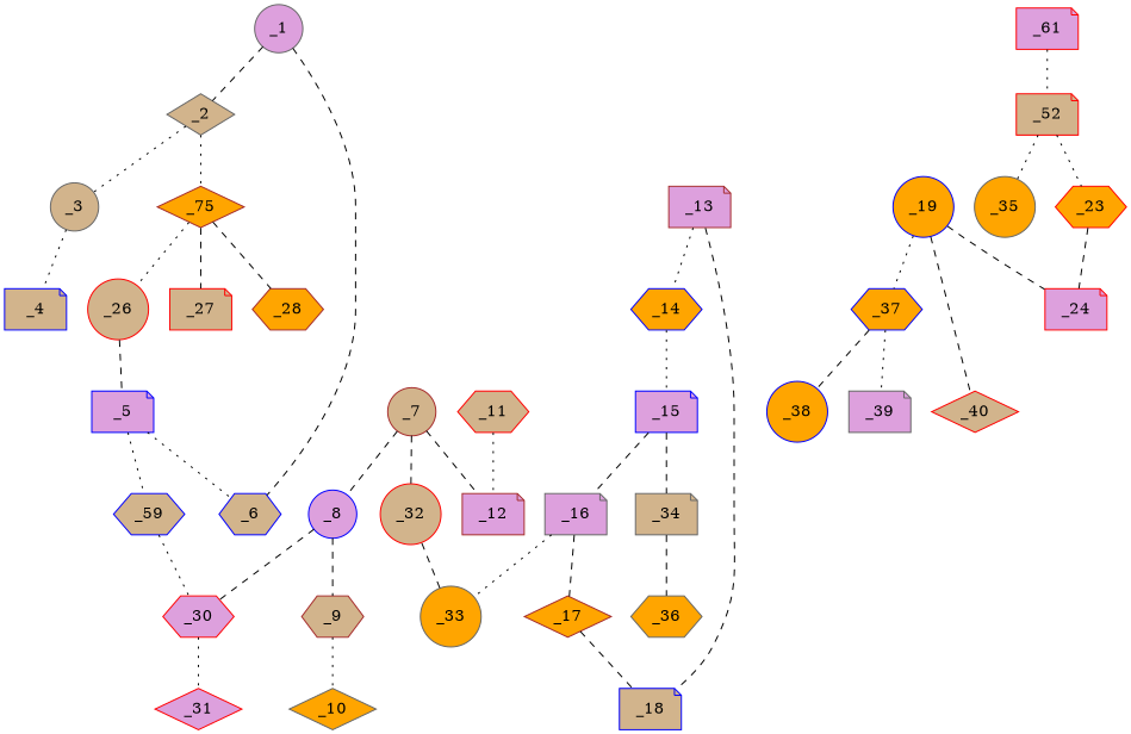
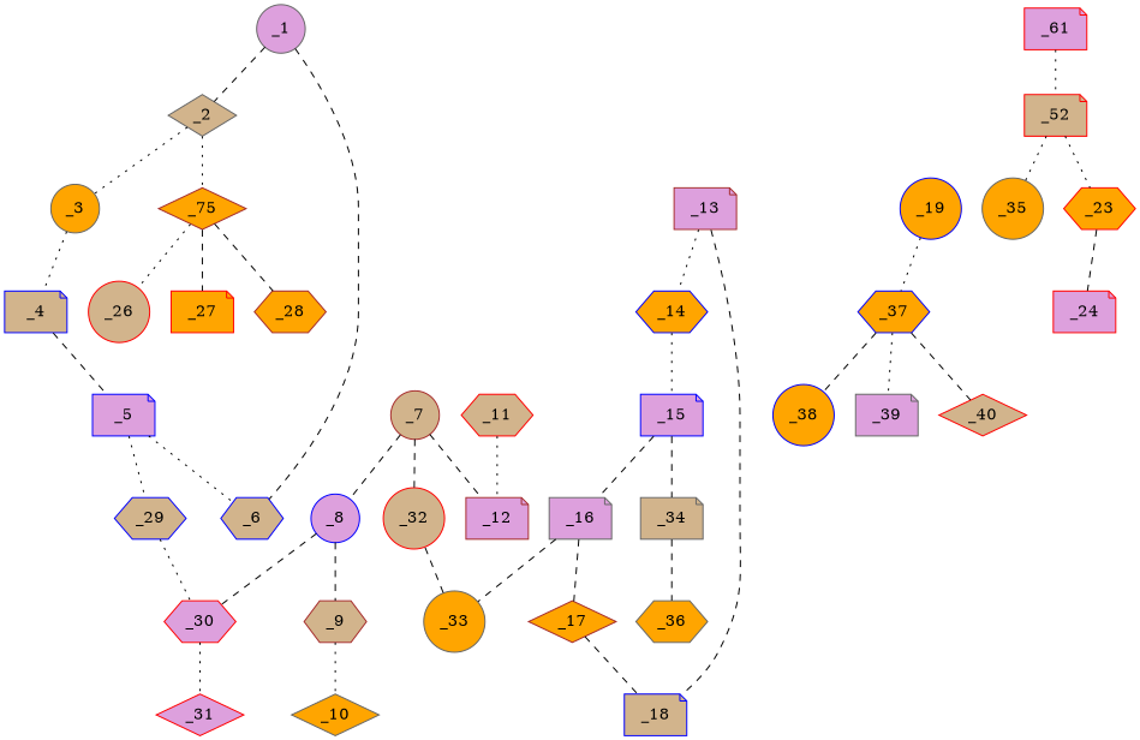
  graph {
    node [charge=0 chem=1 color=blue fillcolor=tan shape=note style=filled symbol="C  " x=3.7321 y=-0.25]
    edge [style=dashed valence=1]
    _1 [color=gray40 fillcolor=plum shape=circle x=4.5981 y=4.25]
    _2 [color=gray40 shape=diamond y=4.75]
    _6 [shape=hexagon x=4.5981 y=3.25]
-   _3 [color=gray40 shape=circle x=2.866 y=4.25]
+   _3 [color=gray40 fillcolor=orange shape=circle x=2.866 y=4.25]
    n5 [chem=5 color=brown fillcolor=orange label=_75 shape=diamond symbol="S  " y=5.75]
    _4 [x=2.866 y=3.25]
    _26 [chem=2 color=red shape=circle symbol="O  " y=6.75]
-   _27 [chem=2 color=red symbol="O  " x=2.7321 y=5.75]
+   _27 [chem=2 color=red fillcolor=orange symbol="O  " x=2.7321 y=5.75]
    _28 [chem=4 color=brown fillcolor=orange shape=hexagon symbol="N  " x=4.7321 y=5.75]
    _5 [fillcolor=plum y=2.75]
-   _29 [chem=4 shape=hexagon symbol="N  " y=1.75 label=_59]
+   _29 [chem=4 shape=hexagon symbol="N  " y=1.75]
    _30 [color=red fillcolor=plum shape=hexagon x=2.866 y=1.25]
    _31 [chem=2 color=red fillcolor=plum shape=diamond symbol="O  " x=2 y=1.75]
    _7 [color=brown shape=circle]
    _8 [fillcolor=plum shape=circle x=2.866 y=0.25]
    _12 [color=brown fillcolor=plum y=-1.25]
    _32 [chem=5 color=red shape=circle symbol="S  " x=4.5981 y=0.25]
    _9 [color=brown shape=hexagon x=2]
    _33 [chem=5 color=gray40 fillcolor=orange shape=circle symbol="S  " x=5.4641]
    _10 [color=gray40 fillcolor=orange shape=diamond x=2 y=-1.25]
    _11 [color=red shape=hexagon x=2.866 y=-1.75]
    _13 [color=brown fillcolor=plum x=8.0622 y=1.25]
    _14 [fillcolor=orange shape=hexagon x=8.0622 y=0.25]
    _18 [x=7.1962 y=1.75]
    _15 [fillcolor=plum x=7.1962]
    _16 [color=gray40 fillcolor=plum x=6.3301 y=0.25]
    _34 [color=gray40 x=7.1962 y=-1.25]
    _17 [color=brown fillcolor=orange shape=diamond x=6.3301 y=1.25]
    _36 [chem=2 color=gray40 fillcolor=orange shape=hexagon symbol="O  " x=6.3301 y=-1.75]
    _35 [chem=4 color=gray40 fillcolor=orange shape=circle symbol="N  " x=8.0622 y=-1.75]
    _19 [fillcolor=orange shape=circle x=8.0622 y=-4.75]
    _24 [color=red fillcolor=plum x=7.1961 y=-4.25]
    _37 [chem=5 fillcolor=orange shape=hexagon symbol="S  " x=8.0622 y=-5.75]
    _38 [chem=2 fillcolor=orange shape=circle symbol="O  " x=8.0622 y=-6.75]
    _39 [chem=2 color=gray40 fillcolor=plum symbol="O  " x=7.0622 y=-5.75]
    _40 [chem=4 color=red shape=diamond symbol="N  " x=9.0622 y=-5.75]
    n37 [color=red fillcolor=plum label=_61 x=8.9282 y=-3.25]
    n38 [color=red label=_52 x=8.0622 y=-2.75]
    _23 [color=red fillcolor=orange shape=hexagon x=7.1961 y=-3.25]
    _1 -- _2
    _1 -- _6 [valence=2]
    _2 -- _3 [style=dotted valence=2]
    _2 -- n5 [style=dotted]
    _3 -- _4 [style=dotted]
    n5 -- _26 [style=dotted valence=2]
    n5 -- _27 [valence=2]
    n5 -- _28
-   _26 -- _5 [valence=2]
+   _4 -- _5 [valence=2]
    _5 -- _6 [style=dotted]
    _5 -- _29 [style=dotted]
    _29 -- _30 [style=dotted]
    _30 -- _31 [style=dotted valence=2]
    _7 -- _8 [valence=2]
    _7 -- _12
    _7 -- _32
    _8 -- _30
    _8 -- _9
    _32 -- _33
    _9 -- _10 [style=dotted valence=2]
    _11 -- _12 [style=dotted valence=2]
    _13 -- _14 [style=dotted valence=2]
    _13 -- _18
    _14 -- _15 [style=dotted]
    _15 -- _16 [valence=2]
    _15 -- _34
-   _16 -- _33 [style=dotted]
+   _16 -- _33
    _16 -- _17
    _34 -- _36 [valence=2]
    _17 -- _18 [valence=2]
-   _19 -- _24
    _19 -- _37 [style=dotted]
    _37 -- _38 [valence=2]
    _37 -- _39 [style=dotted valence=2]
-   _19 -- _40
+   _37 -- _40
    n37 -- n38 [style=dotted valence=2]
    n38 -- _35 [style=dotted]
    n38 -- _23 [style=dotted]
    _23 -- _24 [valence=2]
  }
